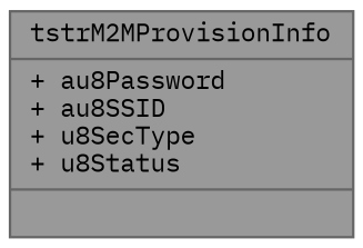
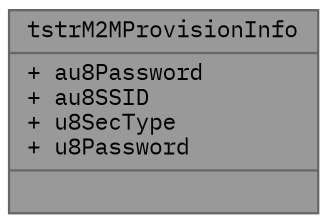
  digraph {
    fontname="IBM Plex Mono"
-   n1 [color=gray40 fillcolor=grey60 fontcolor=black fontname="IBM Plex Mono" fontsize=10 height=0.2 label="{tstrM2MProvisionInfo\n|+ au8Password\l+ au8SSID\l+ u8SecType\l+ u8Status\l|}" shape=record style=filled width=0.4]
+   n1 [color=gray40 fillcolor=grey60 fontcolor=black fontname="IBM Plex Mono" fontsize=10 height=0.2 label="{tstrM2MProvisionInfo\n|+ au8Password\l+ au8SSID\l+ u8SecType\l+ u8Password\l|}" shape=record style=filled width=0.4]
  }
